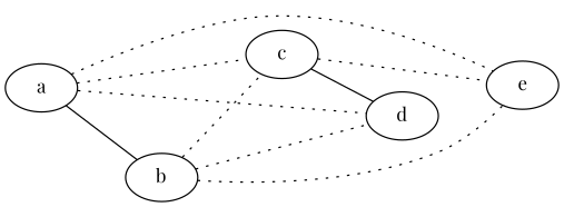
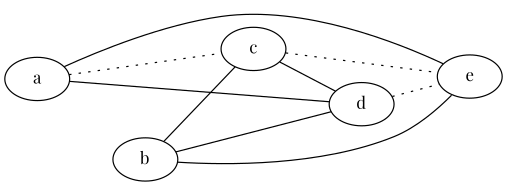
  graph {
    fontname="Playfair Display"
    rankdir=LR
    node [fontname="Playfair Display"]
    edge [fontname="Playfair Display"]
    a
    b
    c
    d
    e
-   a -- b
    a -- c [style=dotted]
-   a -- d [style=dotted]
-   a -- e [style=dotted]
-   b -- c [style=dotted]
-   b -- d [style=dotted]
-   b -- e [style=dotted]
+   a -- d
+   a -- e
+   b -- c
+   b -- d
+   b -- e [style=solid]
    c -- d [style=solid]
    c -- e [style=dotted]
+   d -- e [style=dotted]
  }
